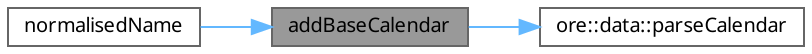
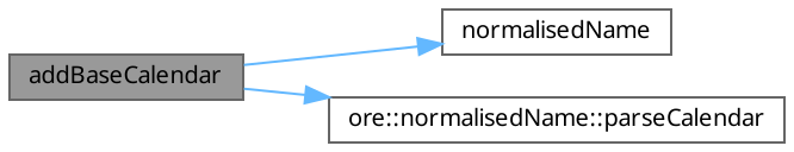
  digraph {
    fontname="Noto Sans"
    rankdir=LR
    node [color=grey40 fillcolor=white fontname="Noto Sans" fontsize=10 shape=box style=filled]
    edge [color=steelblue1 fontname="Noto Sans" fontsize=10 labelfontname=Helvetica labelfontsize=10 style=solid]
    n1 [color=gray40 fillcolor=grey60 fontcolor=black height=0.2 label=addBaseCalendar width=0.4]
    n2 [height=0.2 label=normalisedName width=0.4]
-   n3 [height=0.2 label="ore::data::parseCalendar" width=0.4]
-   n2 -> n1
+   n3 [height=0.2 label="ore::normalisedName::parseCalendar" width=0.4]
+   n1 -> n2
    n1 -> n3
  }
